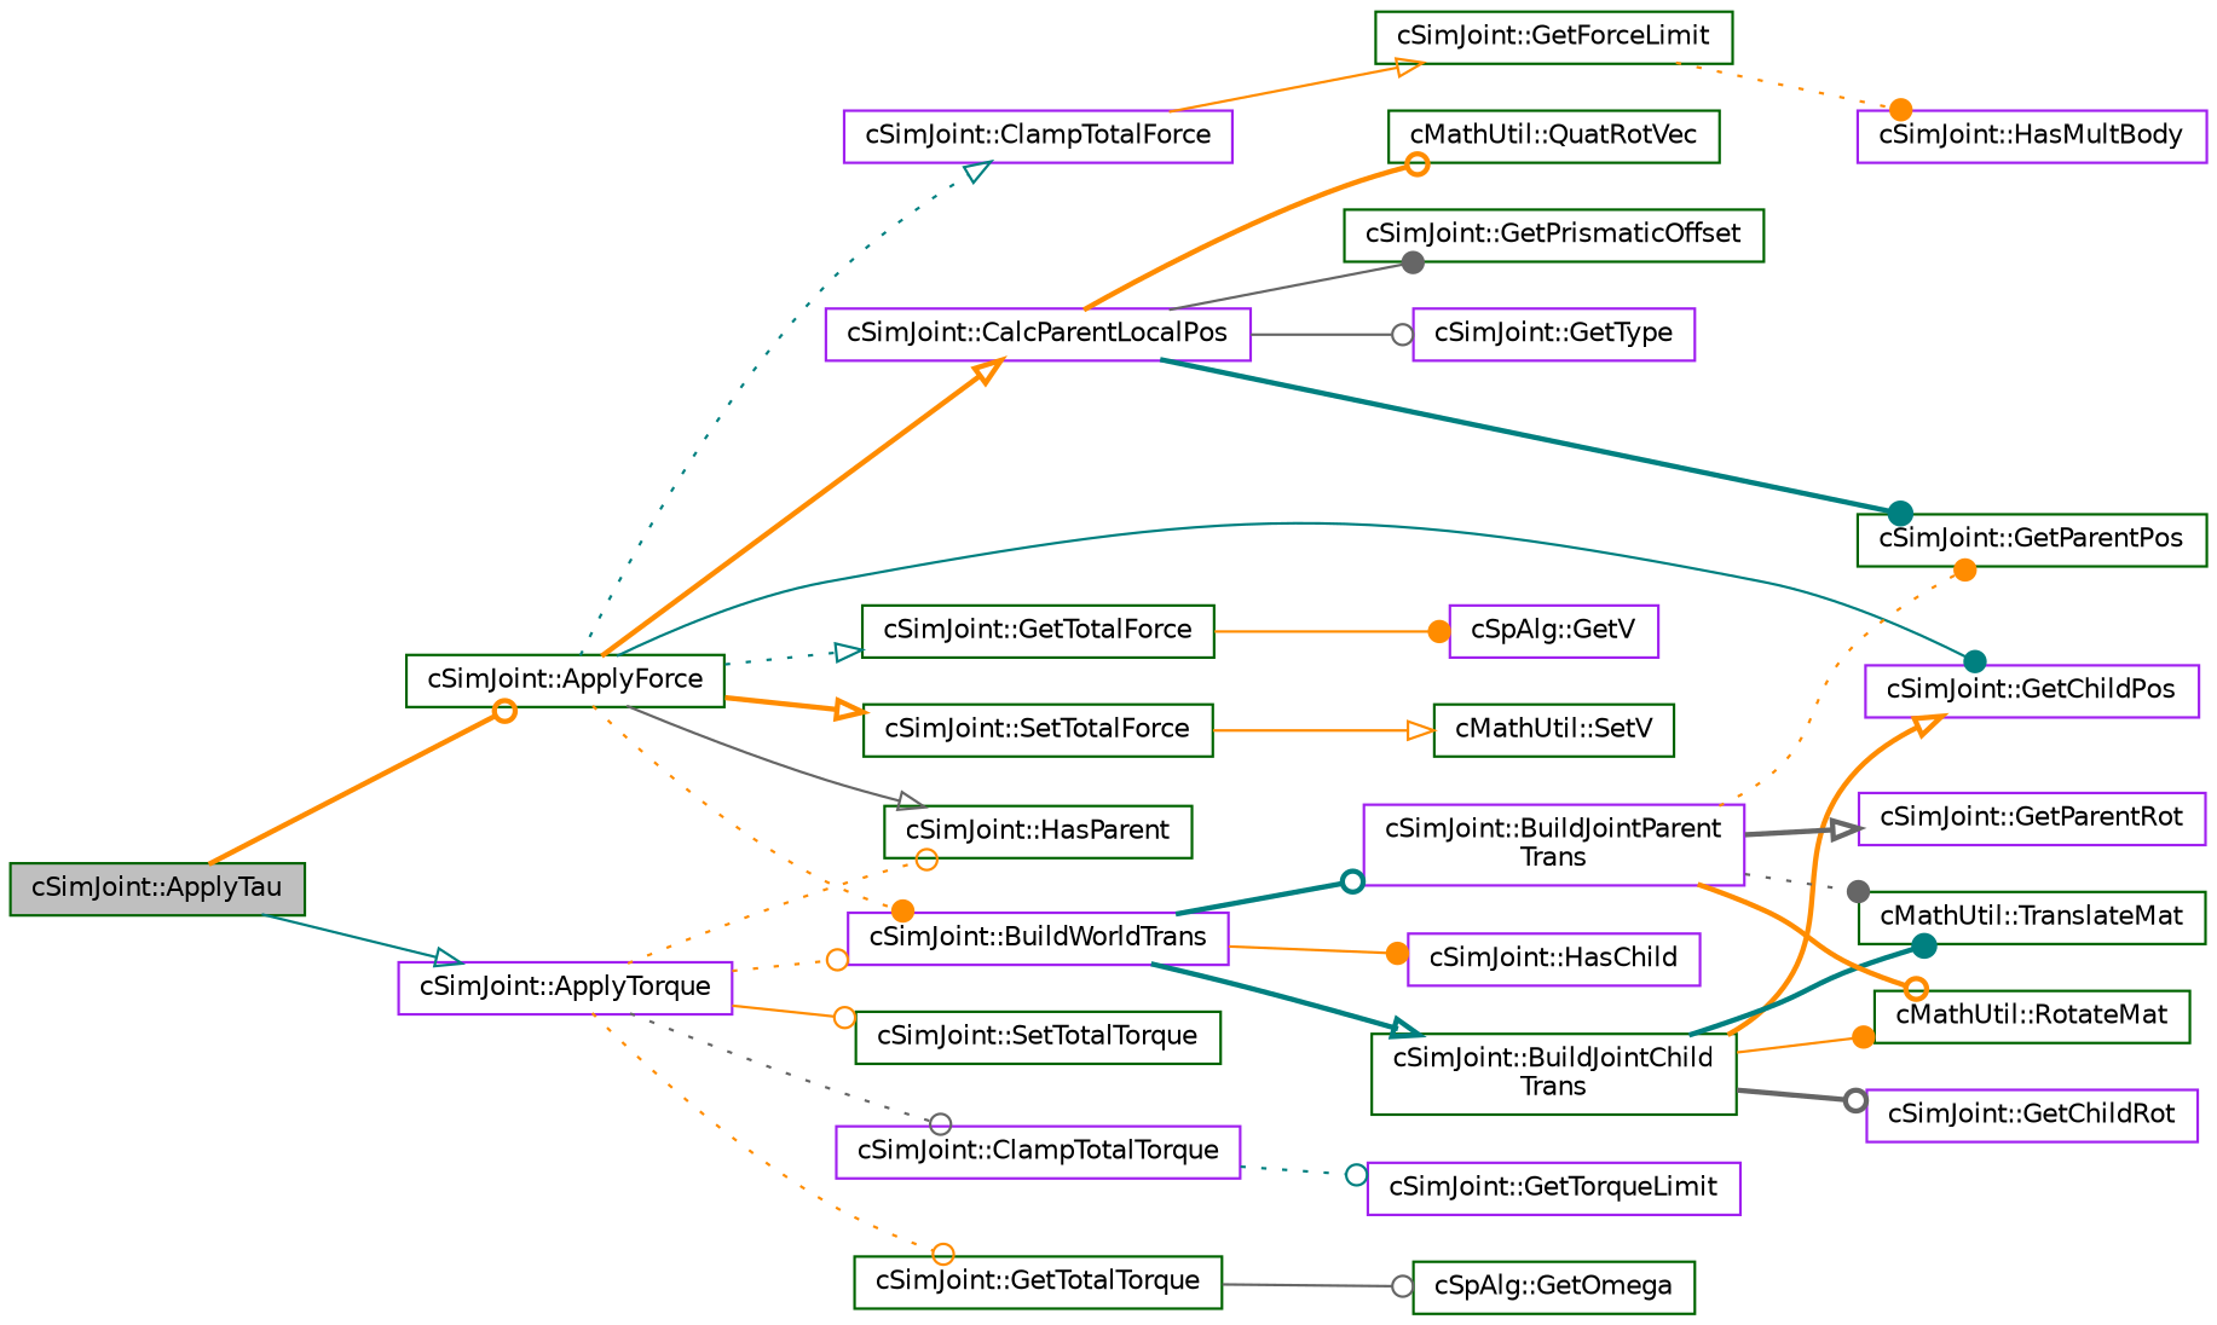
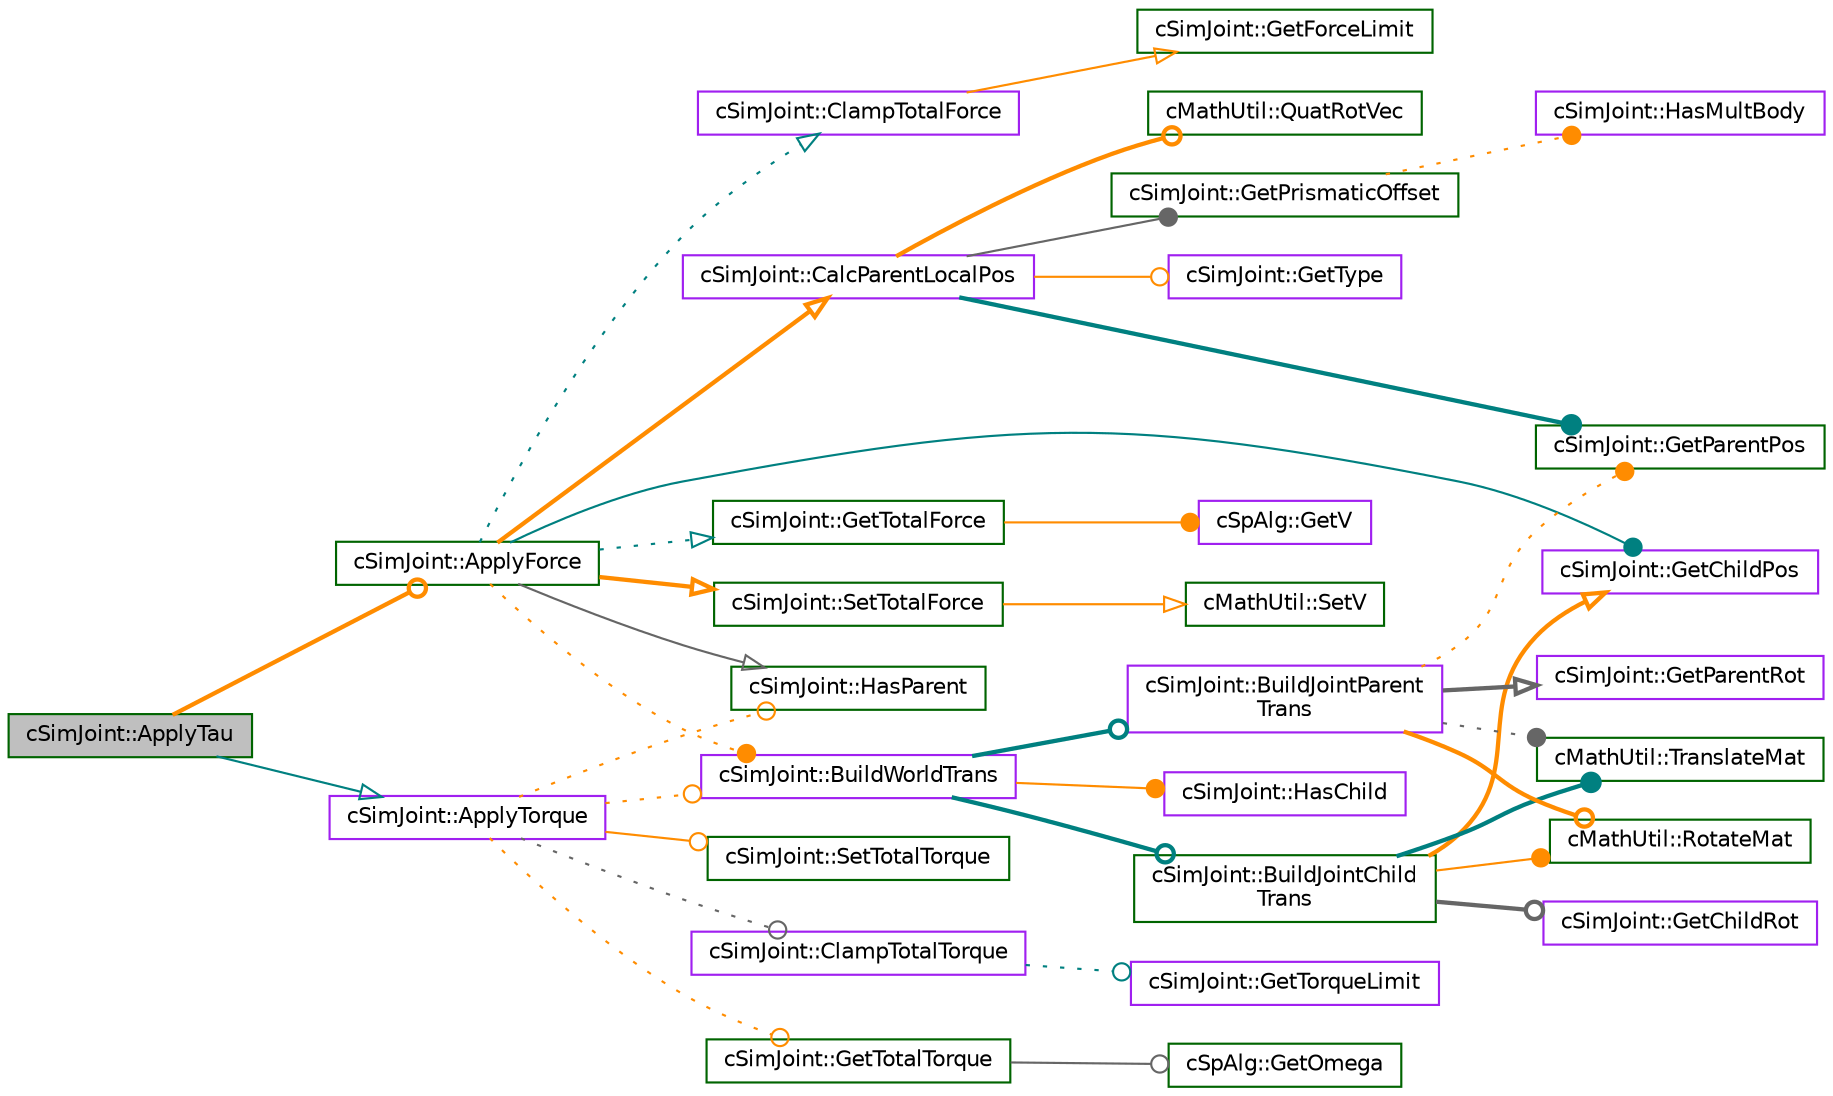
  digraph {
    rankdir=LR
    node [color=darkgreen fillcolor=white fontname=Helvetica fontsize=10 shape=record style=filled]
    edge [arrowhead=odot color=darkorange fontname=Helvetica fontsize=10 labelfontname=Helvetica labelfontsize=10 style=bold]
    n1 [fillcolor=grey75 fontcolor=black height=0.2 label="cSimJoint::ApplyTau" width=0.4]
    n2 [height=0.2 label="cSimJoint::ApplyForce" width=0.4]
    n3 [color=purple height=0.2 label="cSimJoint::ApplyTorque" width=0.4]
    n4 [color=purple height=0.2 label="cSimJoint::BuildWorldTrans" width=0.4]
    n5 [color=purple height=0.2 label="cSimJoint::GetChildPos" width=0.4]
    n6 [color=purple height=0.2 label="cSimJoint::CalcParentLocalPos" width=0.4]
    n7 [color=purple height=0.2 label="cSimJoint::ClampTotalForce" width=0.4]
    n8 [height=0.2 label="cSimJoint::GetTotalForce" width=0.4]
    n9 [height=0.2 label="cSimJoint::HasParent" width=0.4]
    n10 [height=0.2 label="cSimJoint::SetTotalForce" width=0.4]
    n11 [color=purple height=0.2 label="cSimJoint::ClampTotalTorque" width=0.4]
    n12 [height=0.2 label="cSimJoint::GetTotalTorque" width=0.4]
    n13 [height=0.2 label="cSimJoint::SetTotalTorque" width=0.4]
    n14 [height=0.2 label="cSimJoint::BuildJointChild\lTrans" width=0.4]
    n15 [color=purple height=0.2 label="cSimJoint::BuildJointParent\lTrans" width=0.4]
    n16 [color=purple height=0.2 label="cSimJoint::HasChild" width=0.4]
    n17 [height=0.2 label="cSimJoint::GetParentPos" width=0.4]
    n18 [height=0.2 label="cSimJoint::GetPrismaticOffset" width=0.4]
    n19 [color=purple height=0.2 label="cSimJoint::GetType" width=0.4]
    n20 [height=0.2 label="cMathUtil::QuatRotVec" width=0.4]
    n21 [height=0.2 label="cSimJoint::GetForceLimit" width=0.4]
    n22 [color=purple height=0.2 label="cSpAlg::GetV" width=0.4]
    n23 [height=0.2 label="cMathUtil::SetV" width=0.4]
    n24 [color=purple height=0.2 label="cSimJoint::GetChildRot" width=0.4]
    n25 [height=0.2 label="cMathUtil::RotateMat" width=0.4]
    n26 [height=0.2 label="cMathUtil::TranslateMat" width=0.4]
    n27 [color=purple height=0.2 label="cSimJoint::GetParentRot" width=0.4]
    n28 [color=purple height=0.2 label="cSimJoint::HasMultBody" width=0.4]
    n29 [color=purple height=0.2 label="cSimJoint::GetTorqueLimit" width=0.4]
    n30 [height=0.2 label="cSpAlg::GetOmega" width=0.4]
    n1 -> n2
    n1 -> n3 [arrowhead=onormal color=teal style=solid]
    n2 -> n4 [arrowhead=dot style=dotted]
    n2 -> n5 [arrowhead=dot color=teal style=solid]
    n2 -> n6 [arrowhead=onormal]
    n2 -> n7 [arrowhead=onormal color=teal style=dotted]
    n2 -> n8 [arrowhead=onormal color=teal style=dotted]
    n2 -> n9 [arrowhead=onormal color=gray40 style=solid]
    n2 -> n10 [arrowhead=onormal]
    n3 -> n4 [style=dotted]
    n3 -> n9 [style=dotted]
    n3 -> n11 [color=gray40 style=dotted]
    n3 -> n12 [style=dotted]
    n3 -> n13 [style=solid]
-   n4 -> n14 [arrowhead=onormal color=teal]
+   n4 -> n14 [color=teal]
    n4 -> n15 [color=teal]
    n4 -> n16 [arrowhead=dot style=solid]
    n6 -> n17 [arrowhead=dot color=teal]
    n6 -> n18 [arrowhead=dot color=gray40 style=solid]
-   n6 -> n19 [color=gray40 style=solid]
+   n6 -> n19 [style=solid]
    n6 -> n20
    n7 -> n21 [arrowhead=onormal style=solid]
    n8 -> n22 [arrowhead=dot style=solid]
    n10 -> n23 [arrowhead=onormal style=solid]
    n11 -> n29 [color=teal style=dotted]
    n12 -> n30 [color=gray40 style=solid]
    n14 -> n5 [arrowhead=onormal]
    n14 -> n24 [color=gray40]
    n14 -> n25 [arrowhead=dot style=solid]
    n14 -> n26 [arrowhead=dot color=teal]
    n15 -> n17 [arrowhead=dot style=dotted]
    n15 -> n25
    n15 -> n26 [arrowhead=dot color=gray40 style=dotted]
    n15 -> n27 [arrowhead=onormal color=gray40]
-   n21 -> n28 [arrowhead=dot style=dotted]
+   n18 -> n28 [arrowhead=dot style=dotted]
  }
